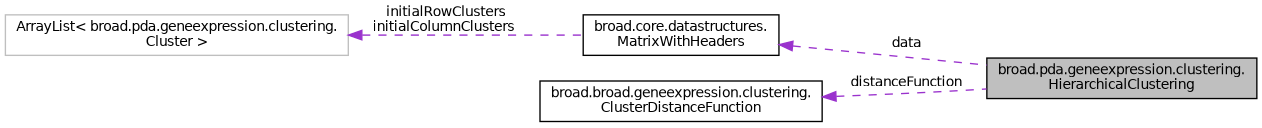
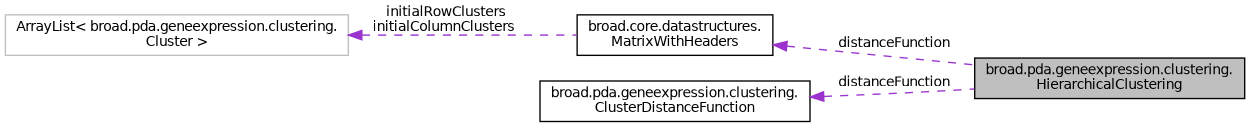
  digraph {
    rankdir=LR
    node [color=black fillcolor=white fontname=Helvetica fontsize=10 shape=record style=filled]
    edge [color=darkorchid3 dir=back fontname=Helvetica fontsize=10 labelfontname=Helvetica labelfontsize=10 style=dashed]
    n1 [fillcolor=grey75 fontcolor=black height=0.2 label="broad.pda.geneexpression.clustering.\lHierarchicalClustering" width=0.4]
    n2 [height=0.2 label="broad.core.datastructures.\lMatrixWithHeaders" width=0.4]
-   n3 [height=0.2 label="broad.broad.geneexpression.clustering.\lClusterDistanceFunction" width=0.4]
+   n3 [height=0.2 label="broad.pda.geneexpression.clustering.\lClusterDistanceFunction" width=0.4]
    n4 [color=grey75 height=0.2 label="ArrayList\< broad.pda.geneexpression.clustering.\lCluster \>" width=0.4]
-   n2 -> n1 [label=" data"]
+   n2 -> n1 [label=" distanceFunction"]
    n3 -> n1 [label=" distanceFunction"]
    n4 -> n2 [label=" initialRowClusters\ninitialColumnClusters"]
  }
